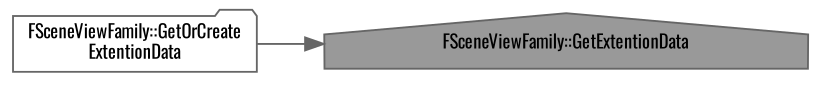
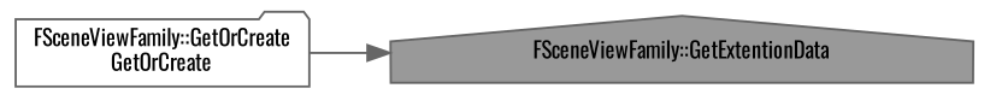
  digraph {
    rankdir=RL
    fontname=Oswald
    node [fontname=Oswald fontsize=10 style=filled]
    n1 [color=gray40 fillcolor=grey60 fontcolor=black height=0.2 label="FSceneViewFamily::GetExtentionData" shape=house width=0.4]
-   n2 [color=grey40 fillcolor=white height=0.2 label="FSceneViewFamily::GetOrCreate\lExtentionData" shape=folder width=0.4]
+   n2 [color=grey40 fillcolor=white height=0.2 label="FSceneViewFamily::GetOrCreate\lGetOrCreate" shape=folder width=0.4]
    n1 -> n2 [color=gray40 dir=back fontname=Oswald fontsize=10 labelfontname=Helvetica labelfontsize=10 style=solid]
  }
